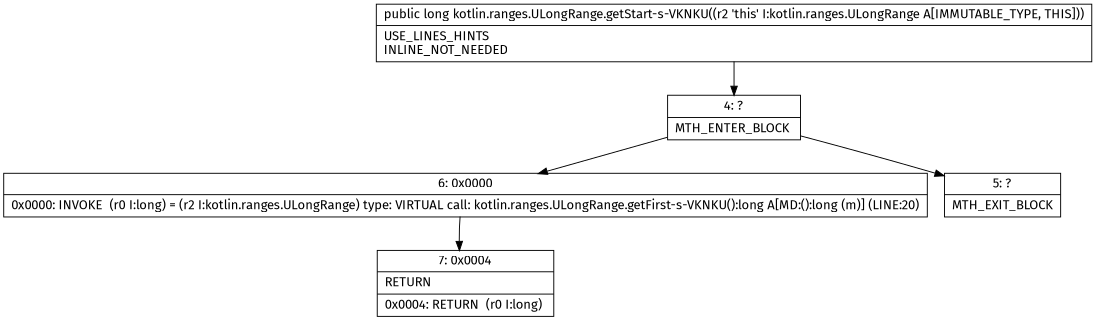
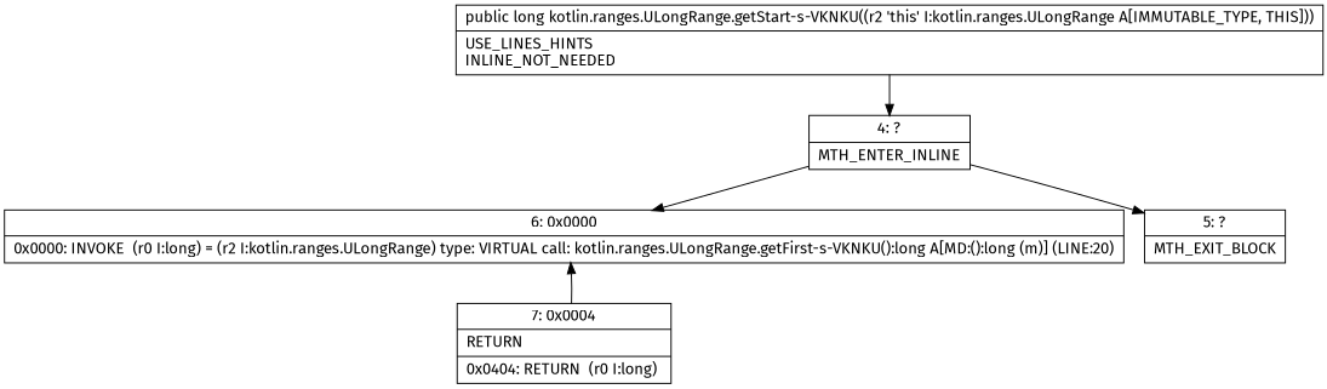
  digraph {
    fontname="Fira Sans"
    node [fontname="Fira Sans" shape=record]
    edge [fontname="Fira Sans"]
-   n1 [label="{4\:\ ?|MTH_ENTER_BLOCK\l}"]
+   n1 [label="{4\:\ ?|MTH_ENTER_INLINE\l}"]
    n2 [label="{6\:\ 0x0000|0x0000: INVOKE  (r0 I:long) = (r2 I:kotlin.ranges.ULongRange) type: VIRTUAL call: kotlin.ranges.ULongRange.getFirst\-s\-VKNKU():long A[MD:():long (m)] (LINE:20)\l}"]
    n3 [label="{5\:\ ?|MTH_EXIT_BLOCK\l}"]
-   n4 [label="{7\:\ 0x0004|RETURN\l|0x0004: RETURN  (r0 I:long) \l}"]
+   n4 [label="{7\:\ 0x0004|RETURN\l|0x0404: RETURN  (r0 I:long) \l}"]
    n5 [label="{public long kotlin.ranges.ULongRange.getStart\-s\-VKNKU((r2 'this' I:kotlin.ranges.ULongRange A[IMMUTABLE_TYPE, THIS]))  | USE_LINES_HINTS\lINLINE_NOT_NEEDED\l}"]
    n1 -> n2
    n1 -> n3
-   n2 -> n4
+   n4 -> n2
    n5 -> n1
  }
